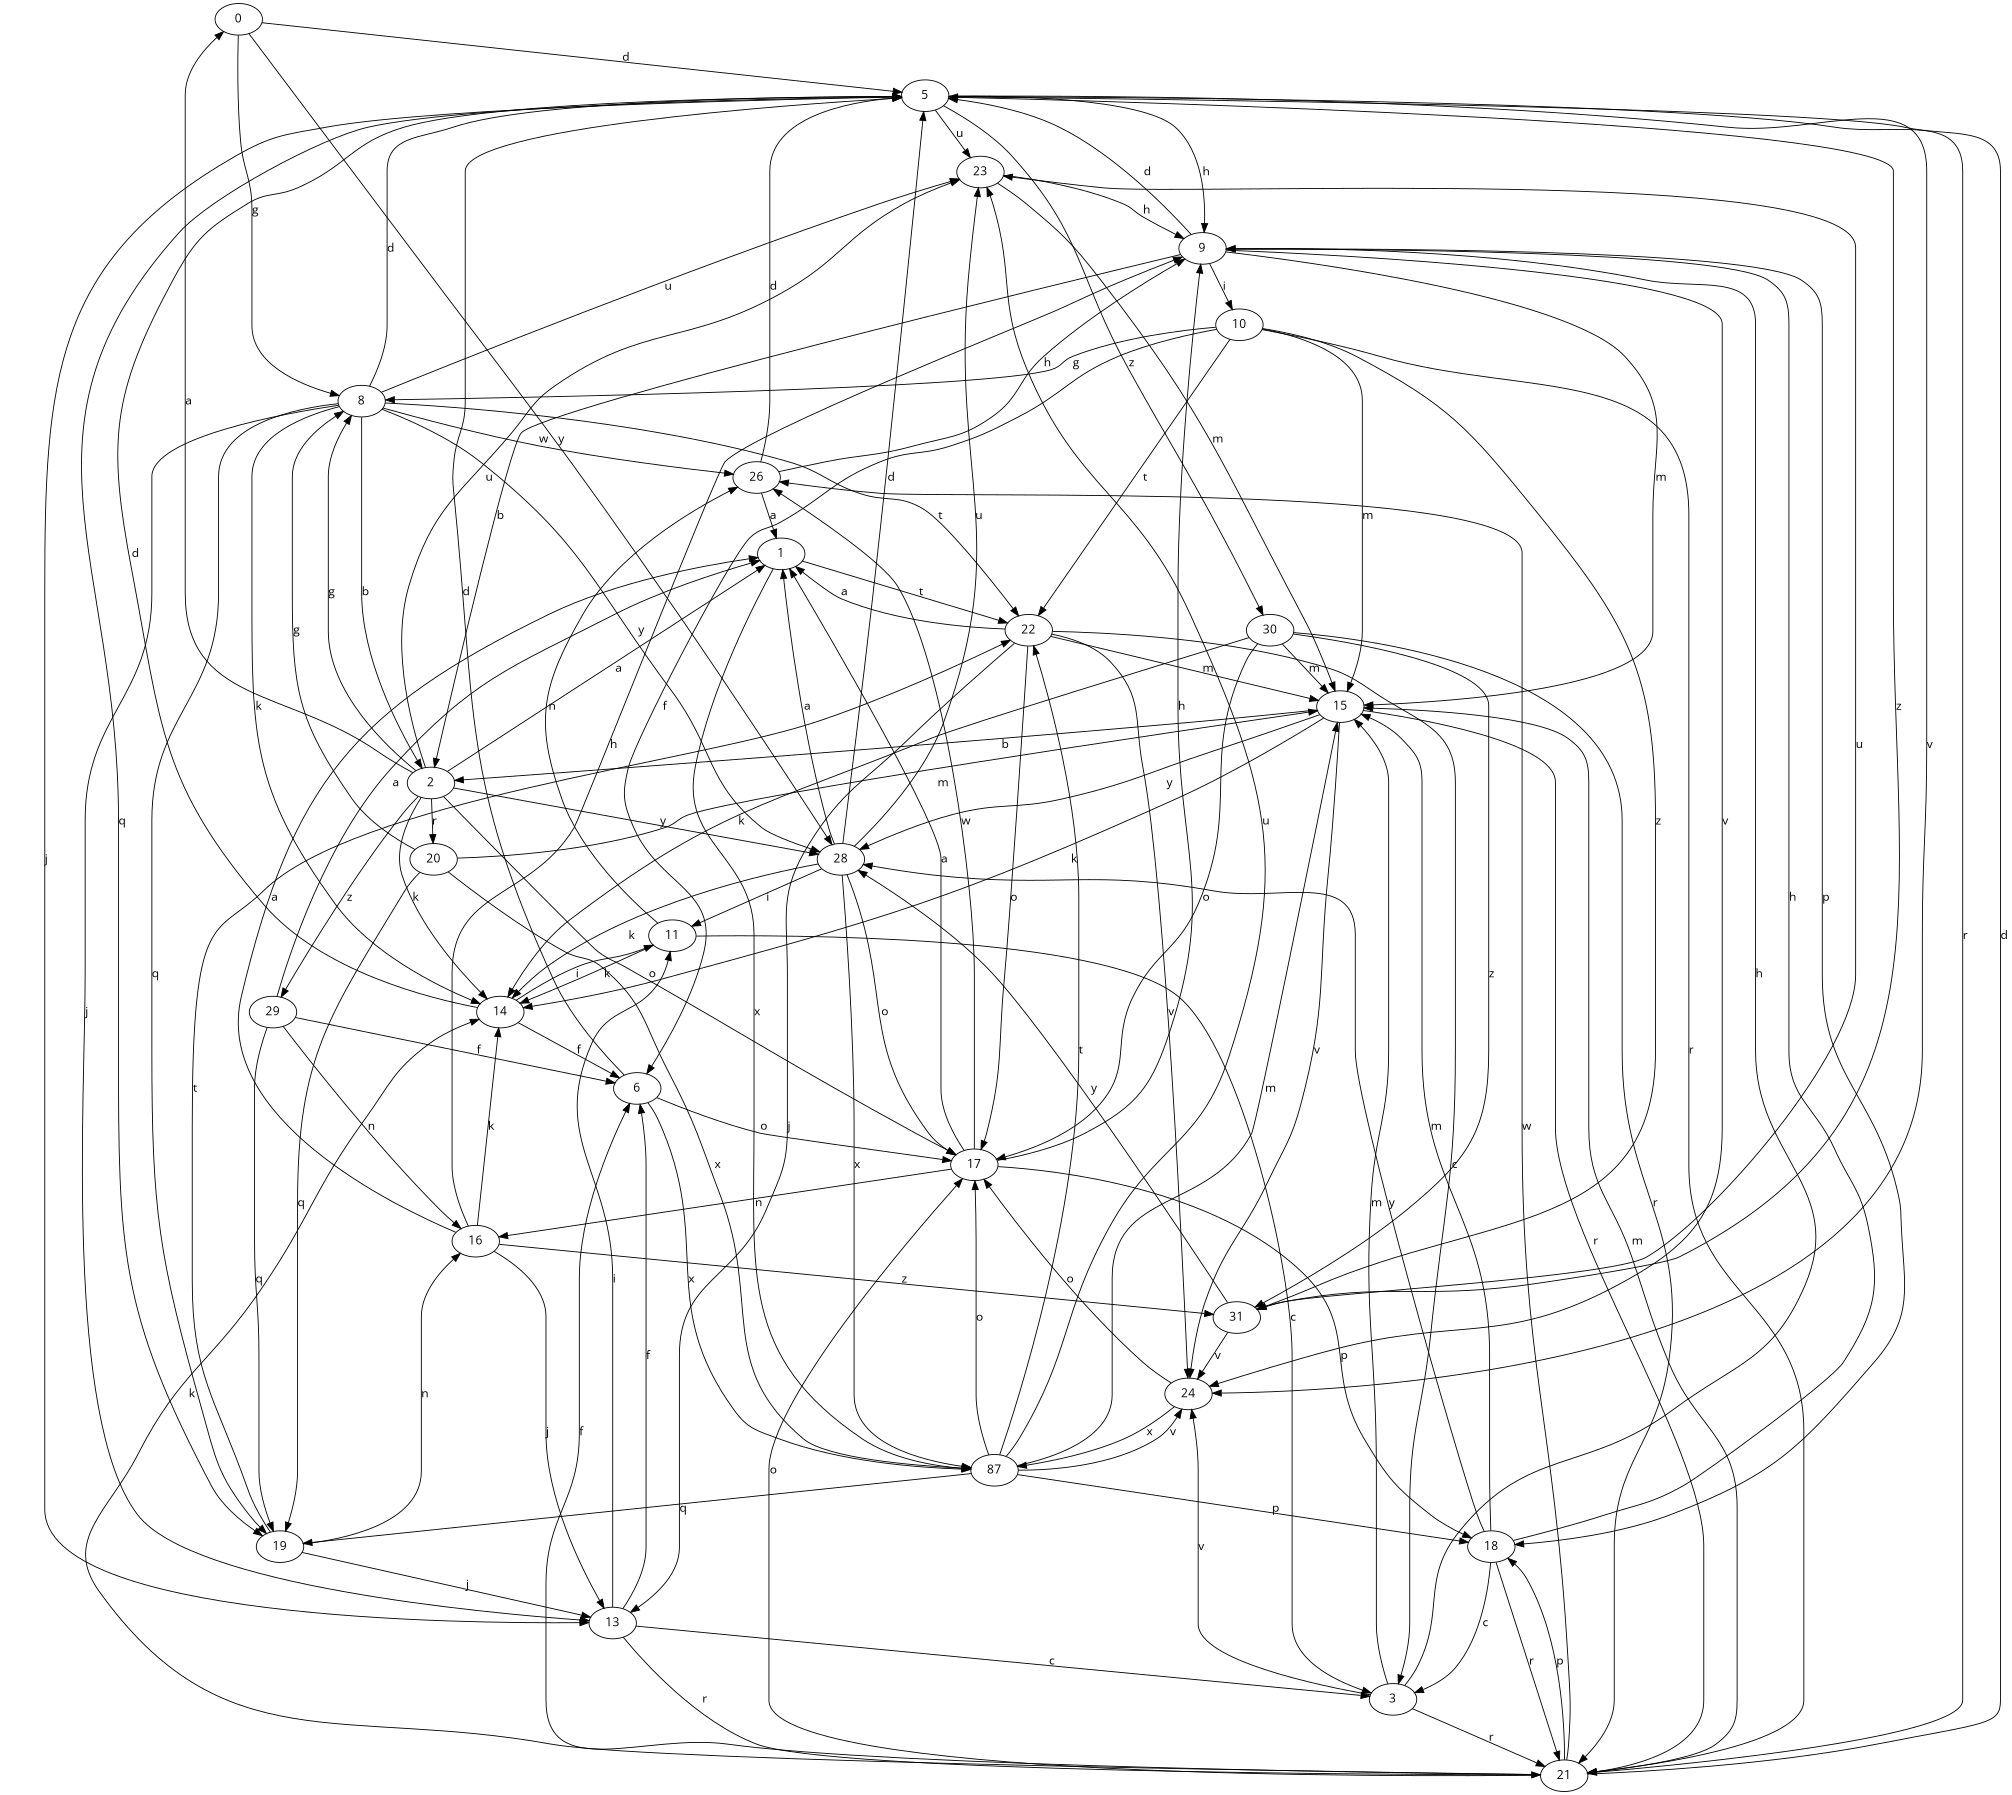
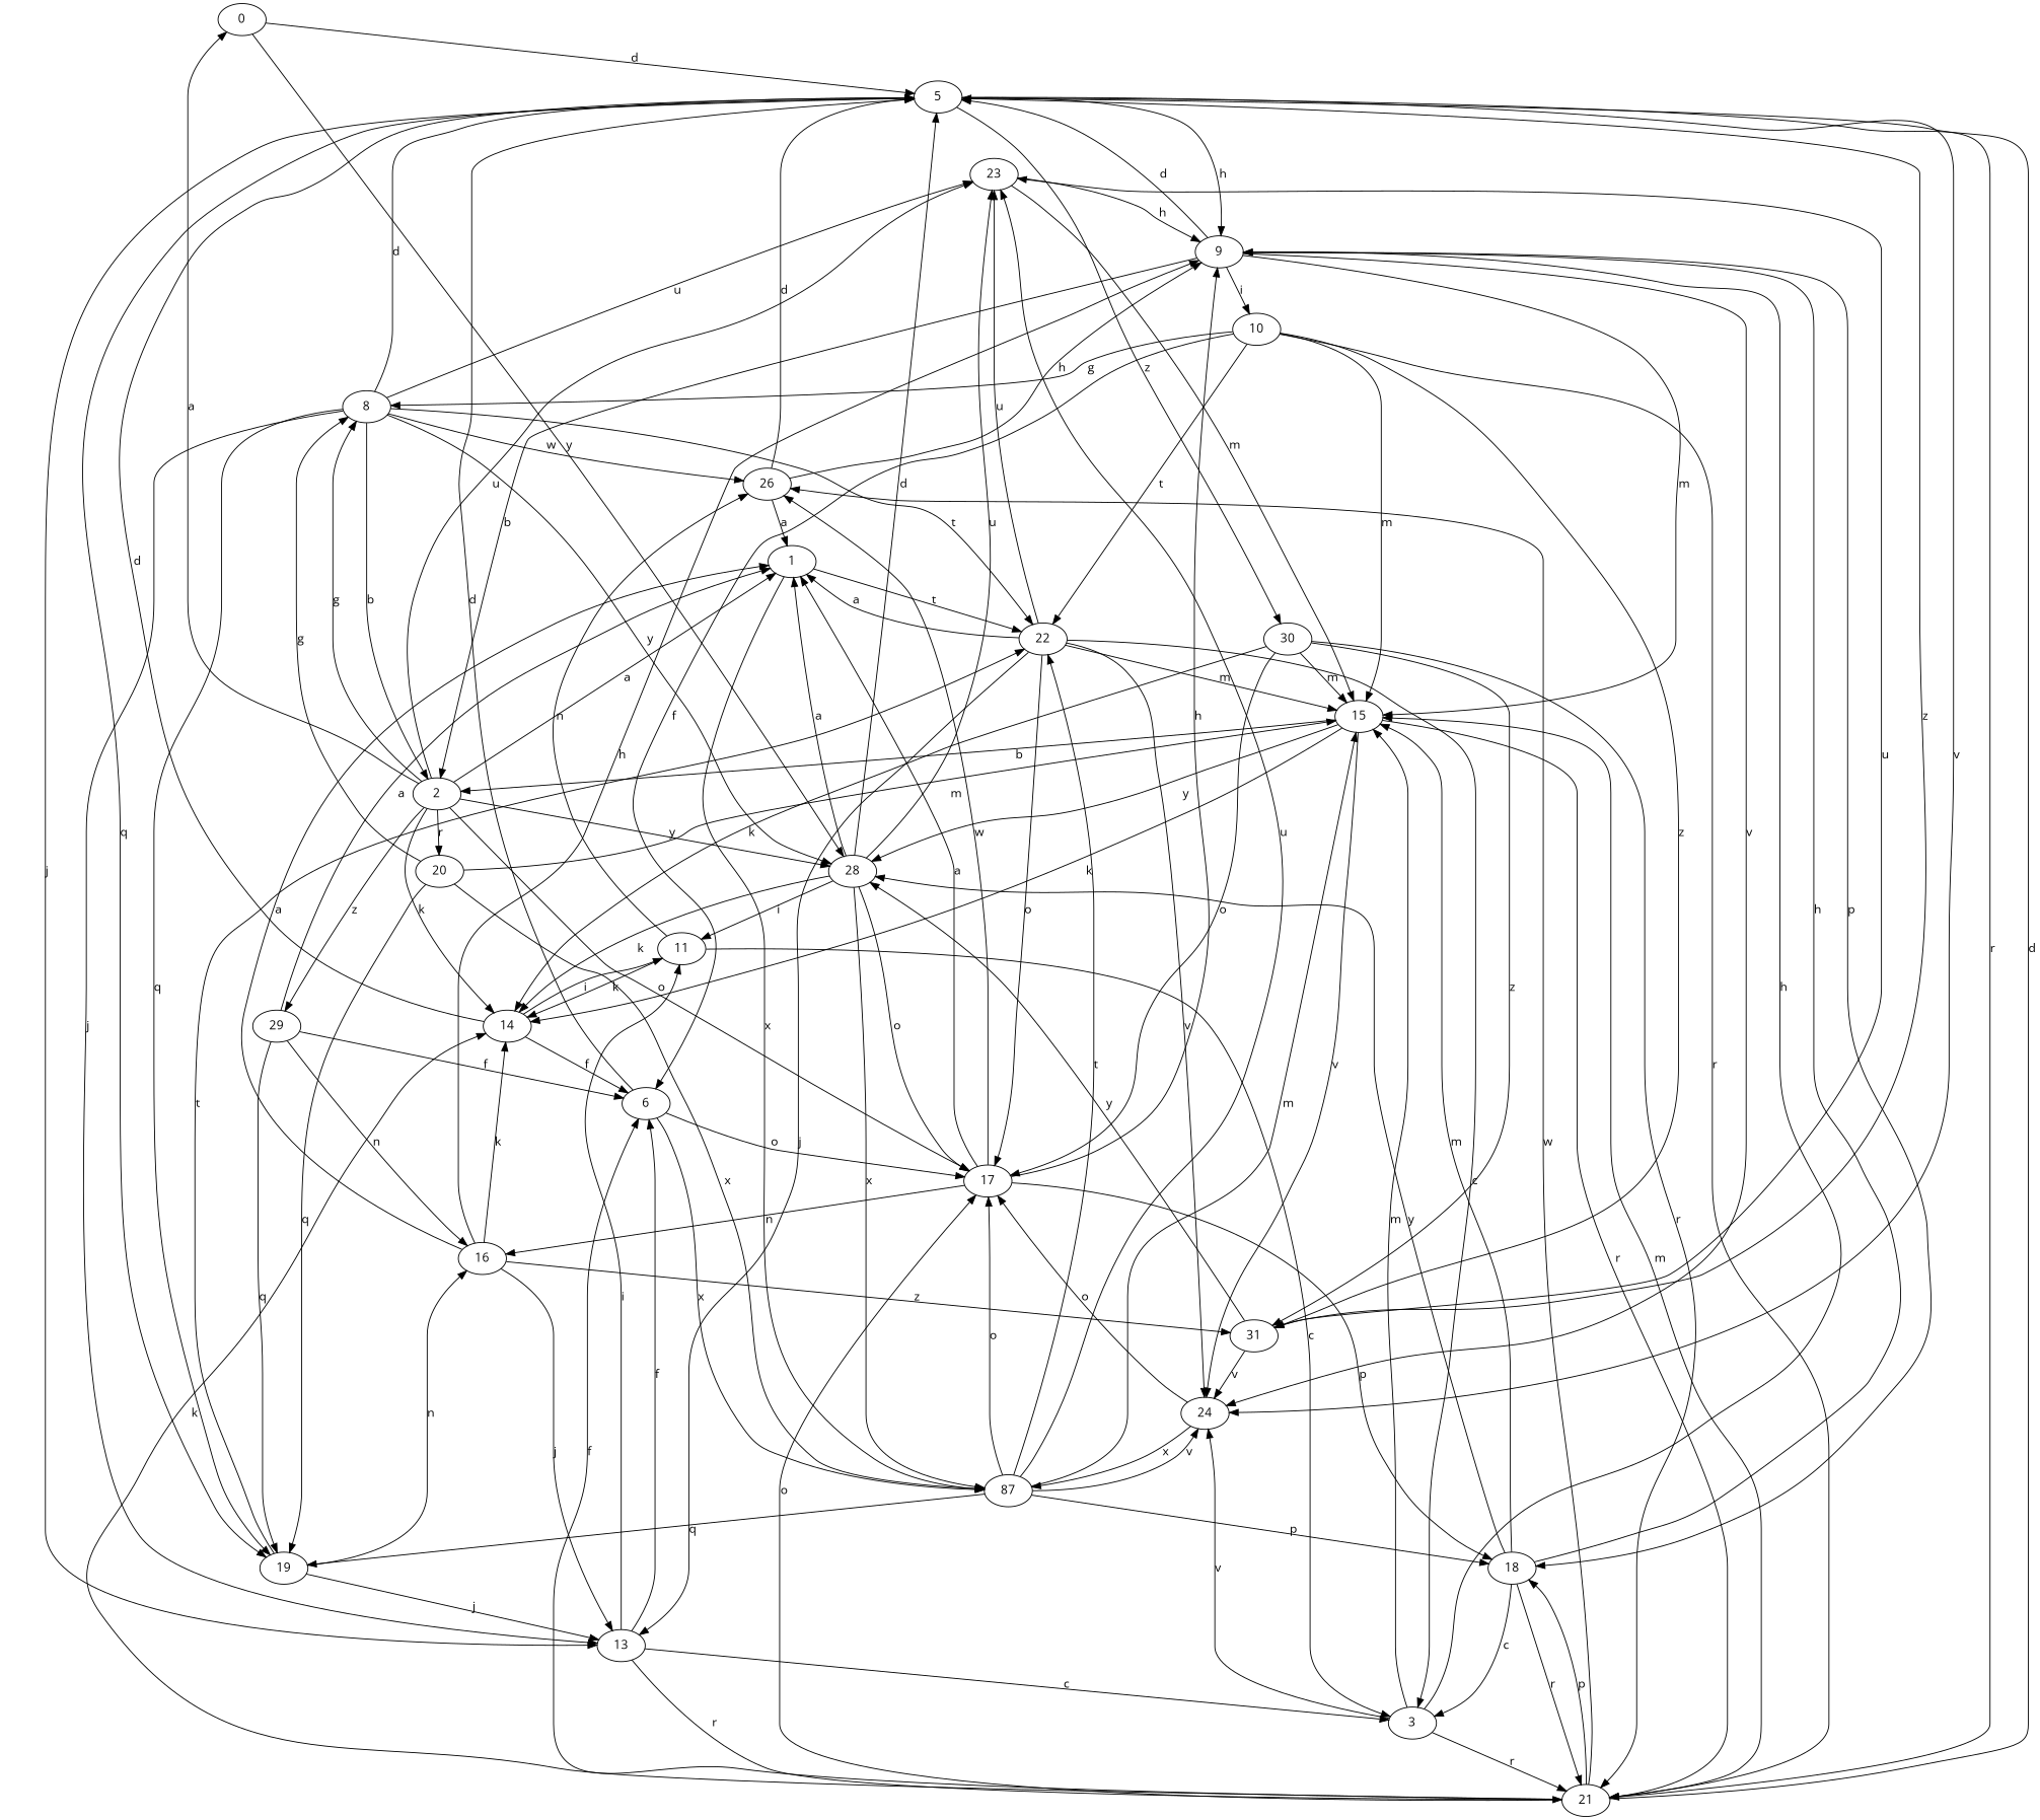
  strict digraph {
    fontname="Open Sans"
    node [fontname="Open Sans"]
    edge [fontname="Open Sans"]
    0
    5
    8
    28
    23
    9
    21
    24
    13
    19
    30
    31
    22
    2
    14
    26
    1
    n18 [label=87]
    17
    11
    3
    15
    18
    20
    29
    6
    16
    10
    0 -> 5 [label=d]
-   0 -> 8 [label=g]
    0 -> 28 [label=y]
-   5 -> 23 [label=u]
+   22 -> 23 [label=u]
    5 -> 9 [label=h]
    5 -> 21 [label=r]
    5 -> 24 [label=v]
    5 -> 13 [label=j]
    5 -> 19 [label=q]
    5 -> 30 [label=z]
    5 -> 31 [label=z]
    8 -> 5 [label=d]
    8 -> 28 [label=y]
    8 -> 23 [label=u]
    8 -> 13 [label=j]
    8 -> 19 [label=q]
    8 -> 22 [label=t]
    8 -> 2 [label=b]
-   8 -> 14 [label=k]
    8 -> 26 [label=w]
    28 -> 5 [label=d]
    28 -> 23 [label=u]
    28 -> 14 [label=k]
    28 -> 1 [label=a]
    28 -> n18 [label=x]
    28 -> 17 [label=o]
    28 -> 11 [label=i]
    23 -> 9 [label=h]
    23 -> 15 [label=m]
    9 -> 5 [label=d]
    9 -> 24 [label=v]
    9 -> 2 [label=b]
    9 -> 15 [label=m]
    9 -> 18 [label=p]
    9 -> 10 [label=i]
    21 -> 5 [label=d]
    21 -> 14 [label=k]
    21 -> 26 [label=w]
    21 -> 17 [label=o]
    21 -> 15 [label=m]
    21 -> 18 [label=p]
    21 -> 6 [label=f]
    24 -> n18 [label=x]
    24 -> 17 [label=o]
    13 -> 21 [label=r]
    13 -> 11 [label=i]
    13 -> 3 [label=c]
    13 -> 6 [label=f]
    19 -> 13 [label=j]
    19 -> 22 [label=t]
    19 -> 16 [label=n]
    30 -> 21 [label=r]
    30 -> 31 [label=z]
    30 -> 14 [label=k]
    30 -> 17 [label=o]
    30 -> 15 [label=m]
    31 -> 28 [label=y]
    31 -> 23 [label=u]
    31 -> 24 [label=v]
    22 -> 24 [label=v]
    22 -> 13 [label=j]
    22 -> 1 [label=a]
    22 -> 17 [label=o]
    22 -> 3 [label=c]
    22 -> 15 [label=m]
    2 -> 0 [label=a]
    2 -> 8 [label=g]
    2 -> 28 [label=y]
    2 -> 23 [label=u]
    2 -> 14 [label=k]
    2 -> 1 [label=a]
    2 -> 17 [label=o]
    2 -> 20 [label=r]
    2 -> 29 [label=z]
    14 -> 5 [label=d]
    14 -> 11 [label=i]
    14 -> 6 [label=f]
    26 -> 5 [label=d]
    26 -> 9 [label=h]
    26 -> 1 [label=a]
    1 -> 22 [label=t]
    1 -> n18 [label=x]
    n18 -> 23 [label=u]
    n18 -> 24 [label=v]
    n18 -> 19 [label=q]
    n18 -> 22 [label=t]
    n18 -> 17 [label=o]
    n18 -> 15 [label=m]
    n18 -> 18 [label=p]
    17 -> 9 [label=h]
    17 -> 26 [label=w]
    17 -> 1 [label=a]
    17 -> 18 [label=p]
    17 -> 16 [label=n]
    11 -> 14 [label=k]
    11 -> 26 [label=n]
    11 -> 3 [label=c]
    3 -> 9 [label=h]
    3 -> 21 [label=r]
    3 -> 24 [label=v]
    3 -> 15 [label=m]
    15 -> 28 [label=y]
    15 -> 21 [label=r]
    15 -> 24 [label=v]
    15 -> 2 [label=b]
    15 -> 14 [label=k]
    18 -> 28 [label=y]
    18 -> 9 [label=h]
    18 -> 21 [label=r]
    18 -> 3 [label=c]
    18 -> 15 [label=m]
    20 -> 8 [label=g]
    20 -> 19 [label=q]
    20 -> n18 [label=x]
    20 -> 15 [label=m]
    29 -> 19 [label=q]
    29 -> 1 [label=a]
    29 -> 6 [label=f]
    29 -> 16 [label=n]
    6 -> 5 [label=d]
    6 -> n18 [label=x]
    6 -> 17 [label=o]
    16 -> 9 [label=h]
    16 -> 13 [label=j]
    16 -> 31 [label=z]
    16 -> 14 [label=k]
    16 -> 1 [label=a]
    10 -> 8 [label=g]
    10 -> 21 [label=r]
    10 -> 31 [label=z]
    10 -> 22 [label=t]
    10 -> 15 [label=m]
    10 -> 6 [label=f]
  }
